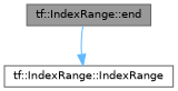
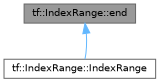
  digraph {
    rankdir=TB
    node [fontname=Helvetica fontsize=10 shape=box style=filled]
    n1 [color=gray40 fillcolor=grey60 fontcolor=black height=0.2 label="tf::IndexRange::end" width=0.4]
    n2 [color=grey40 fillcolor=white height=0.2 label="tf::IndexRange::IndexRange" width=0.4]
-   n1 -> n2 [color=steelblue1 fontname=Helvetica fontsize=10 labelfontname=Helvetica labelfontsize=10 style=solid]
+   n2 -> n1 [color=steelblue1 fontname=Helvetica fontsize=10 labelfontname=Helvetica labelfontsize=10 style=solid]
  }
